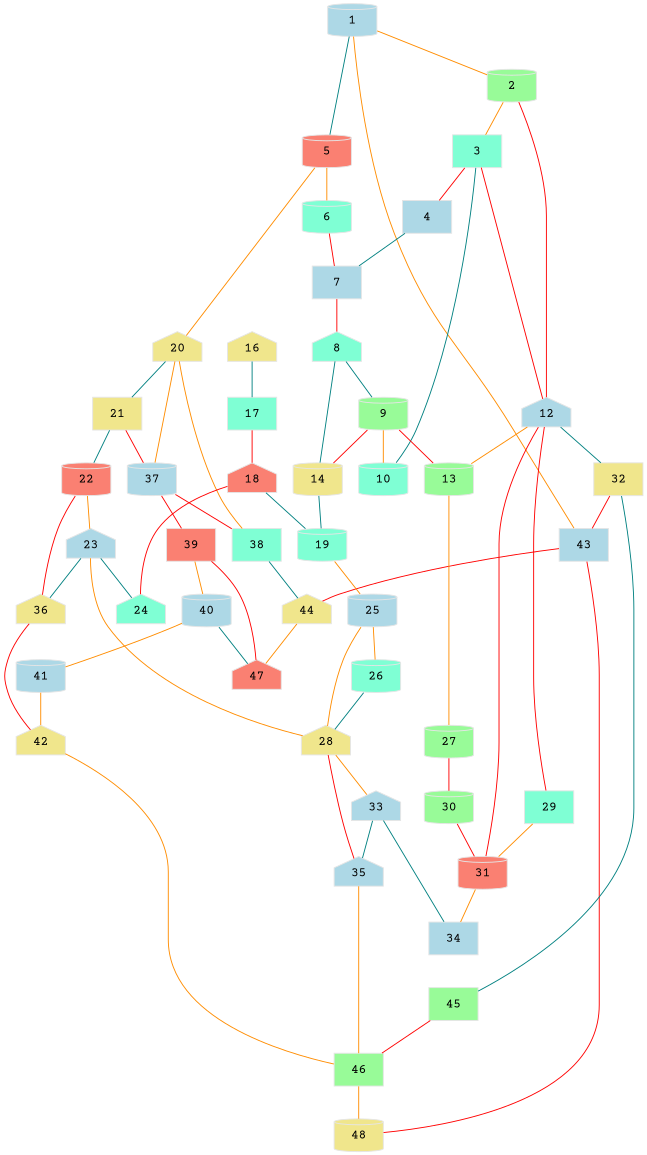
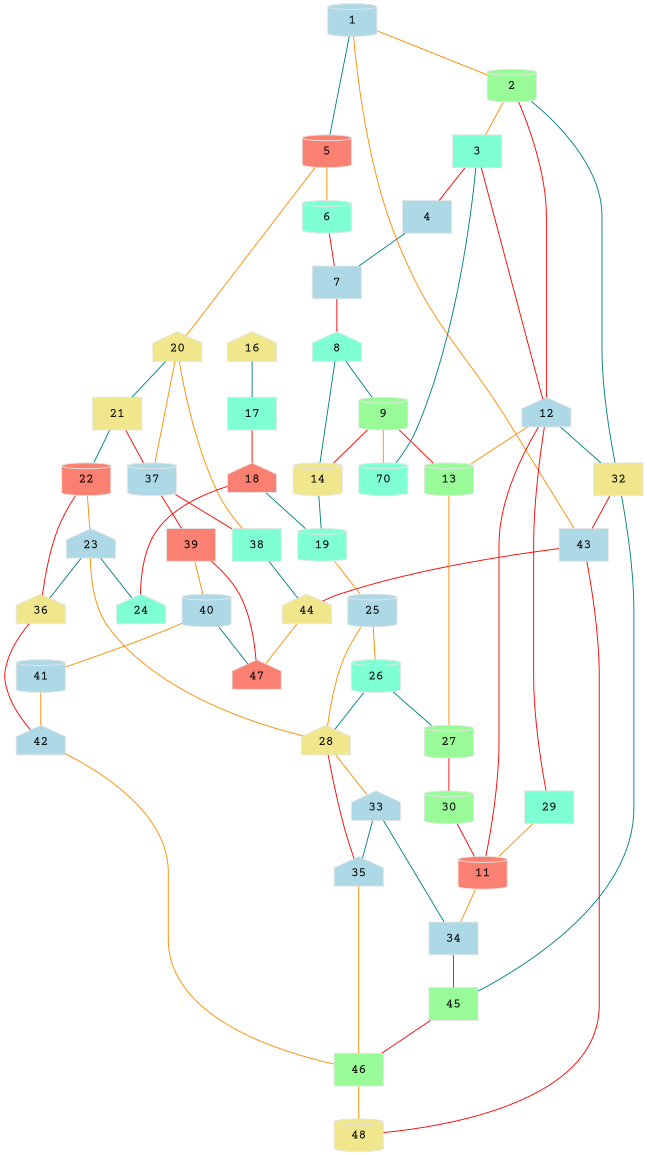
  graph {
    fontname="Courier Prime"
    node [color=gray90 fillcolor=lightblue fontname="Courier Prime" shape=cylinder style=filled]
    edge [color=darkorange fontname="Courier Prime" weight=1.0]
    2 [fillcolor=palegreen]
    1
    5 [fillcolor=salmon]
    43 [shape=box]
    3 [fillcolor=aquamarine shape=box]
    12 [shape=house]
    32 [fillcolor=khaki shape=box]
    6 [fillcolor=aquamarine]
    20 [fillcolor=khaki shape=house]
    44 [fillcolor=khaki shape=house]
    48 [fillcolor=khaki]
    4 [shape=box]
-   10 [fillcolor=aquamarine]
+   10 [fillcolor=aquamarine label=70]
    13 [fillcolor=palegreen]
    29 [fillcolor=aquamarine shape=box]
-   31 [fillcolor=salmon]
+   31 [fillcolor=salmon label=11]
    45 [fillcolor=palegreen shape=box]
    7 [shape=box]
    8 [fillcolor=aquamarine shape=house]
    21 [fillcolor=khaki shape=box]
    37
    38 [fillcolor=aquamarine shape=box]
    9 [fillcolor=palegreen]
    14 [fillcolor=khaki]
    19 [fillcolor=aquamarine]
    27 [fillcolor=palegreen]
    34 [shape=box]
    30 [fillcolor=palegreen]
    25
    16 [fillcolor=khaki shape=house]
    17 [fillcolor=aquamarine shape=box]
    22 [fillcolor=salmon]
    23 [shape=house]
    36 [fillcolor=khaki shape=house]
    18 [fillcolor=salmon shape=house]
    24 [fillcolor=aquamarine shape=house]
    28 [fillcolor=khaki shape=house]
    26 [fillcolor=aquamarine]
    39 [fillcolor=salmon shape=box]
-   42 [fillcolor=khaki shape=house]
+   42 [shape=house]
    33 [shape=house]
    35 [shape=house]
    46 [fillcolor=palegreen shape=box]
    40
    47 [fillcolor=salmon shape=house]
    41
    2 -- 3
    2 -- 12 [color=red]
+   2 -- 32 [color=teal]
    1 -- 2
    1 -- 5 [color=teal weight=2.0]
    1 -- 43
    5 -- 6
    5 -- 20 [weight=2.0]
    43 -- 44 [color=red]
    43 -- 48 [color=red]
    3 -- 12 [color=red]
    3 -- 4 [color=red weight=2.0]
    3 -- 10 [color=teal]
    12 -- 32 [color=teal]
    12 -- 13
    12 -- 29 [color=red]
    12 -- 31 [color=red]
    32 -- 43 [color=red]
    32 -- 45 [color=teal]
    6 -- 7 [color=red]
    20 -- 21 [color=teal weight=2.0]
    20 -- 37
    20 -- 38
    44 -- 47
    4 -- 7 [color=teal]
    13 -- 27
    29 -- 31 [weight=2.0]
    31 -- 34
    45 -- 46 [color=red]
    7 -- 8 [color=red]
    8 -- 9 [color=teal]
    8 -- 14 [color=teal]
    21 -- 37 [color=red]
    21 -- 22 [color=teal weight=2.0]
    37 -- 38 [color=red weight=2.0]
    37 -- 39 [color=red weight=2.0]
    38 -- 44 [color=teal]
    9 -- 10
    9 -- 13 [color=red weight=2.0]
    9 -- 14 [color=red]
    14 -- 19 [color=teal]
    19 -- 25
    27 -- 30 [color=red]
+   34 -- 45 [color=red]
    30 -- 31 [color=red weight=2.0]
    25 -- 28
    25 -- 26
    16 -- 17 [color=teal weight=2.0]
    17 -- 18 [color=red weight=2.0]
    22 -- 23
    22 -- 36 [color=red]
    23 -- 36 [color=teal]
    23 -- 24 [color=teal weight=2.0]
    23 -- 28 [weight=2.0]
    36 -- 42 [color=red]
    18 -- 19 [color=teal]
    18 -- 24 [color=red weight=2.0]
    28 -- 33
    28 -- 35 [color=red]
+   26 -- 27 [color=teal]
    26 -- 28 [color=teal]
    39 -- 40
    39 -- 47 [color=red]
    42 -- 46 [weight=2.0]
    33 -- 34 [color=teal]
    33 -- 35 [color=teal]
    35 -- 46
    46 -- 48 [weight=2.0]
    40 -- 47 [color=teal]
    40 -- 41
    41 -- 42 [weight=2.0]
  }
